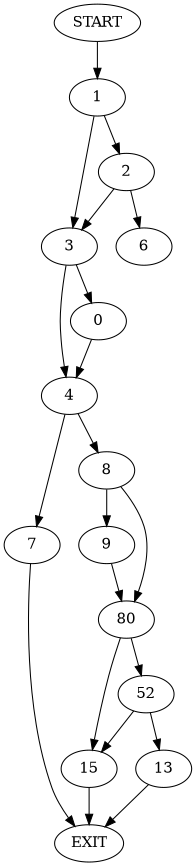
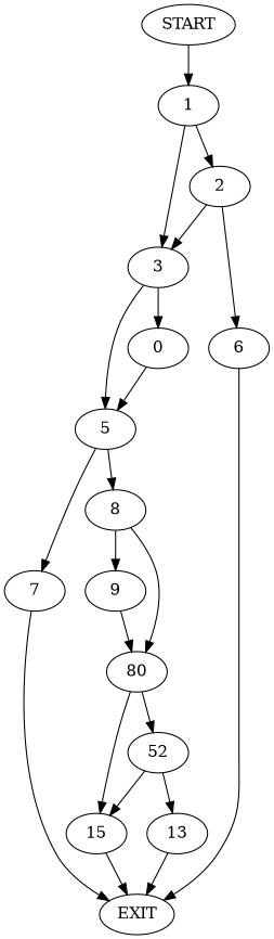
  digraph {
    fontname="DejaVu Serif"
    node [fontname="DejaVu Serif"]
    edge [fontname="DejaVu Serif"]
    n1 [label=START]
    1
    2
    3
    n5 [label=EXIT]
    6
-   4
+   4 [label=5]
    n8 [label=0]
    7
    8
    9
    n12 [label=80]
    n13 [label=15]
    n14 [label=52]
    13
    n1 -> 1
    1 -> 2
    1 -> 3
    2 -> 3
    2 -> 6
    3 -> 4
    3 -> n8
+   6 -> n5
    4 -> 7
    4 -> 8
    n8 -> 4
    7 -> n5
    8 -> 9
    8 -> n12
    9 -> n12
    n12 -> n13
    n12 -> n14
    n13 -> n5
    n14 -> n13
    n14 -> 13
    13 -> n5
  }
